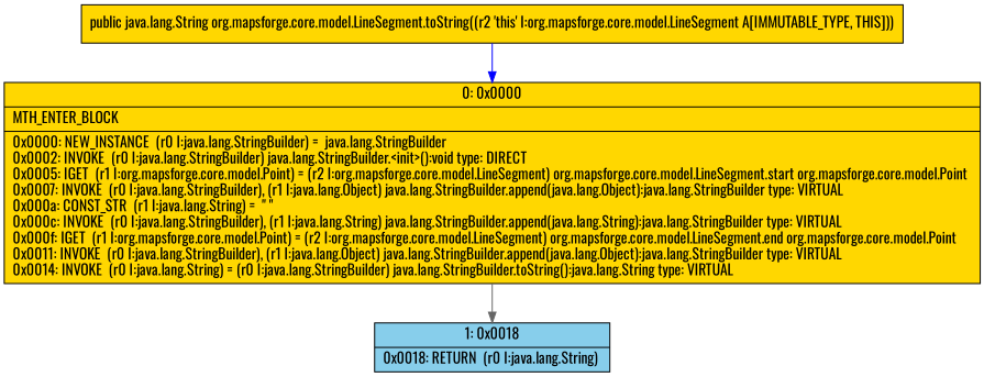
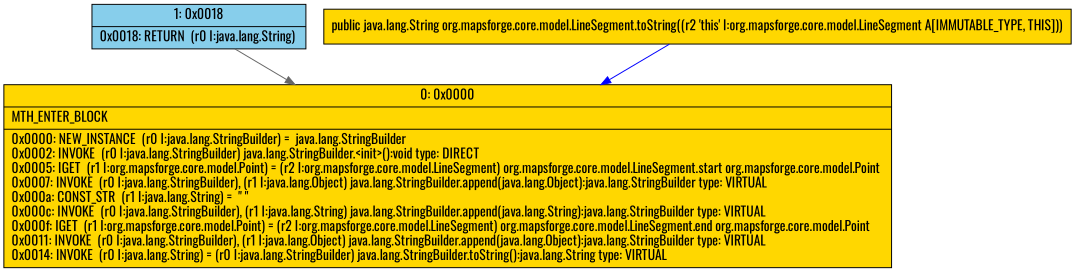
  digraph {
    fontname=Oswald
    node [shape=record style=filled fillcolor=gold fontname=Oswald]
    edge [fontname=Oswald]
    n1 [label="{0\:\ 0x0000|MTH_ENTER_BLOCK\l|0x0000: NEW_INSTANCE  (r0 I:java.lang.StringBuilder) =  java.lang.StringBuilder \l0x0002: INVOKE  (r0 I:java.lang.StringBuilder) java.lang.StringBuilder.\<init\>():void type: DIRECT \l0x0005: IGET  (r1 I:org.mapsforge.core.model.Point) = (r2 I:org.mapsforge.core.model.LineSegment) org.mapsforge.core.model.LineSegment.start org.mapsforge.core.model.Point \l0x0007: INVOKE  (r0 I:java.lang.StringBuilder), (r1 I:java.lang.Object) java.lang.StringBuilder.append(java.lang.Object):java.lang.StringBuilder type: VIRTUAL \l0x000a: CONST_STR  (r1 I:java.lang.String) =  \" \" \l0x000c: INVOKE  (r0 I:java.lang.StringBuilder), (r1 I:java.lang.String) java.lang.StringBuilder.append(java.lang.String):java.lang.StringBuilder type: VIRTUAL \l0x000f: IGET  (r1 I:org.mapsforge.core.model.Point) = (r2 I:org.mapsforge.core.model.LineSegment) org.mapsforge.core.model.LineSegment.end org.mapsforge.core.model.Point \l0x0011: INVOKE  (r0 I:java.lang.StringBuilder), (r1 I:java.lang.Object) java.lang.StringBuilder.append(java.lang.Object):java.lang.StringBuilder type: VIRTUAL \l0x0014: INVOKE  (r0 I:java.lang.String) = (r0 I:java.lang.StringBuilder) java.lang.StringBuilder.toString():java.lang.String type: VIRTUAL \l}"]
    n2 [label="{1\:\ 0x0018|0x0018: RETURN  (r0 I:java.lang.String) \l}" fillcolor=skyblue]
    n3 [label="{public java.lang.String org.mapsforge.core.model.LineSegment.toString((r2 'this' I:org.mapsforge.core.model.LineSegment A[IMMUTABLE_TYPE, THIS])) }"]
-   n1 -> n2 [color=gray40]
+   n2 -> n1 [color=gray40]
    n3 -> n1 [color=blue]
  }
